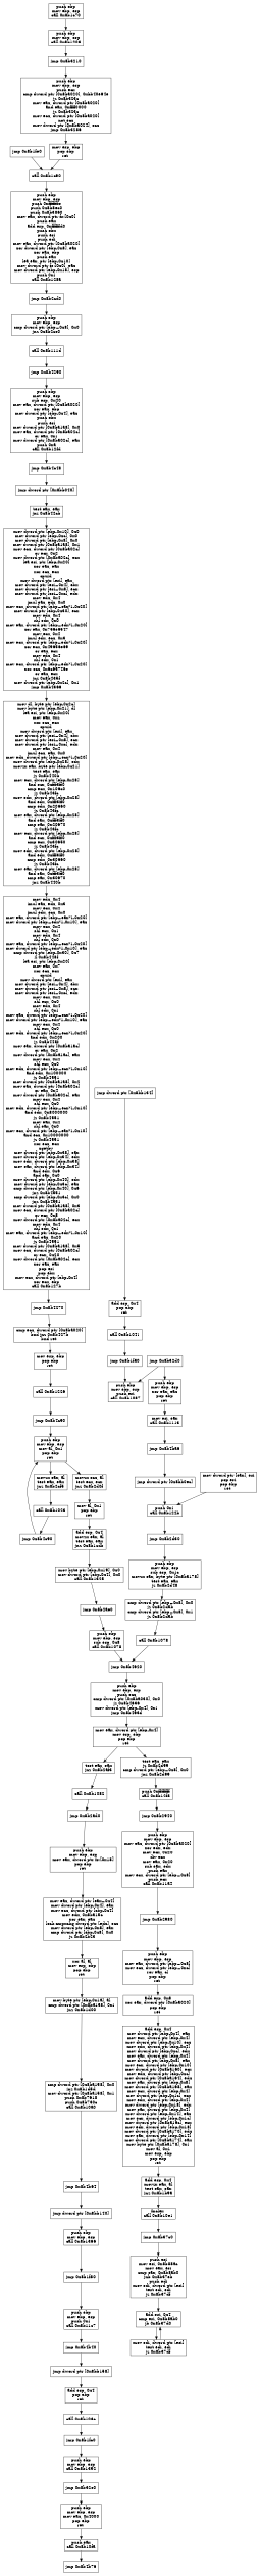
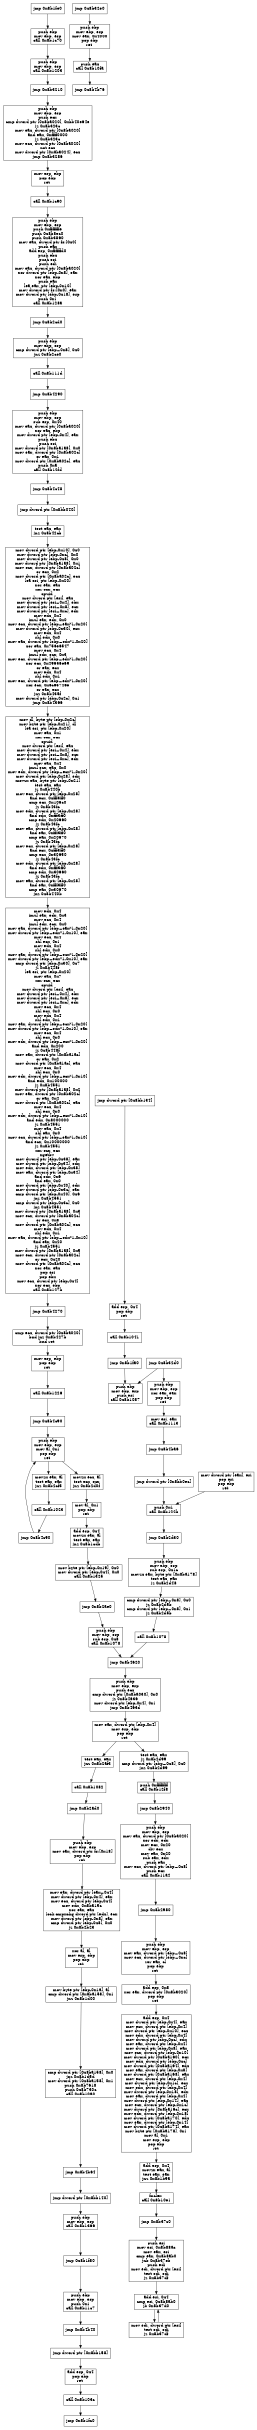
  digraph {
    node [shape=box]
    n1 [label="jmp 0x8b1fe0"]
    n2 [label="push ebp\nmov ebp, esp\ncall 0x8b1c70\n"]
    n3 [label="push ebp\nmov ebp, esp\ncall 0x8b1203\n"]
    n4 [label="jmp 0x8b3210\n"]
    n5 [label="push ebp\nmov ebp, esp\npush ecx\ncmp dword ptr [0x8ba020], 0xbb40e64e\njz 0x8b323c\nmov eax, dword ptr [0x8ba020]\nand eax, 0xffff0000\njz 0x8b323c\nmov ecx, dword ptr [0x8ba020]\nnot ecx\nmov dword ptr [0x8ba024], ecx\njmp 0x8b3286\n"]
    n6 [label="mov esp, ebp\npop ebp\nret \n"]
    n7 [label="call 0x8b1c90\n"]
    n8 [label="push ebp\nmov ebp, esp\npush 0xfffffffe\npush 0x8b8ec0\npush 0x8b3860\nmov eax, dword ptr fs:[0x0]\npush eax\nadd esp, 0xffffffd0\npush ebx\npush esi\npush edi\nmov eax, dword ptr [0x8ba020]\nxor dword ptr [ebp-0x8], eax\nxor eax, ebp\npush eax\nlea eax, ptr [ebp-0x10]\nmov dword ptr fs:[0x0], eax\nmov dword ptr [ebp-0x18], esp\npush 0x1\ncall 0x8b128a\n"]
    n9 [label="jmp 0x8b2cd0\n"]
    n10 [label="push ebp\nmov ebp, esp\ncmp dword ptr [ebp+0x8], 0x0\njnz 0x8b2ce0\n"]
    n11 [label="call 0x8b111d\n"]
    n12 [label="jmp 0x8b4290\n"]
    n13 [label="push ebp\nmov ebp, esp\nsub esp, 0x40\nmov eax, dword ptr [0x8ba020]\nxor eax, ebp\nmov dword ptr [ebp-0x4], eax\npush ebx\npush esi\nmov dword ptr [0x8ba1a8], 0x0\nmov eax, dword ptr [0x8ba02c]\nor eax, 0x1\nmov dword ptr [0x8ba02c], eax\npush 0xa\ncall 0x8b12fd\n"]
    n14 [label="jmp 0x8b4c48\n"]
    n15 [label="jmp dword ptr [0x8bb040]\n"]
    n16 [label="test eax, eax\njnz 0x8b42cb\n"]
    n17 [label="mov dword ptr [ebp-0x10], 0x0\nmov dword ptr [ebp-0xc], 0x0\nmov dword ptr [ebp-0x8], 0x0\nmov dword ptr [0x8ba1a8], 0x1\nmov ecx, dword ptr [0x8ba02c]\nor ecx, 0x2\nmov dword ptr [0x8ba02c], ecx\nlea esi, ptr [ebp-0x20]\nxor eax, eax\nxor ecx, ecx\ncpuid \nmov dword ptr [esi], eax\nmov dword ptr [esi+0x4], ebx\nmov dword ptr [esi+0x8], ecx\nmov dword ptr [esi+0xc], edx\nmov edx, 0x4\nimul eax, edx, 0x0\nmov ecx, dword ptr [ebp+eax*1-0x20]\nmov dword ptr [ebp-0x30], ecx\nmov edx, 0x4\nshl edx, 0x0\nmov eax, dword ptr [ebp+edx*1-0x20]\nxor eax, 0x756e6547\nmov ecx, 0x4\nimul edx, ecx, 0x3\nmov ecx, dword ptr [ebp+edx*1-0x20]\nxor ecx, 0x49656e69\nor eax, ecx\nmov edx, 0x4\nshl edx, 0x1\nmov ecx, dword ptr [ebp+edx*1-0x20]\nxor ecx, 0x6c65746e\nor eax, ecx\njnz 0x8b435f\nmov dword ptr [ebp-0x2c], 0x1\njmp 0x8b4366\n"]
    n18 [label="mov dl, byte ptr [ebp-0x2c]\nmov byte ptr [ebp-0x21], dl\nlea esi, ptr [ebp-0x20]\nmov eax, 0x1\nxor ecx, ecx\ncpuid \nmov dword ptr [esi], eax\nmov dword ptr [esi+0x4], ebx\nmov dword ptr [esi+0x8], ecx\nmov dword ptr [esi+0xc], edx\nmov eax, 0x4\nimul ecx, eax, 0x0\nmov edx, dword ptr [ebp+ecx*1-0x20]\nmov dword ptr [ebp-0x28], edx\nmovzx eax, byte ptr [ebp-0x21]\ntest eax, eax\njz 0x8b440b\nmov ecx, dword ptr [ebp-0x28]\nand ecx, 0xfff3ff0\ncmp ecx, 0x106c0\njz 0x8b43fc\nmov edx, dword ptr [ebp-0x28]\nand edx, 0xfff3ff0\ncmp edx, 0x20660\njz 0x8b43fc\nmov eax, dword ptr [ebp-0x28]\nand eax, 0xfff3ff0\ncmp eax, 0x20670\njz 0x8b43fc\nmov ecx, dword ptr [ebp-0x28]\nand ecx, 0xfff3ff0\ncmp ecx, 0x30650\njz 0x8b43fc\nmov edx, dword ptr [ebp-0x28]\nand edx, 0xfff3ff0\ncmp edx, 0x30660\njz 0x8b43fc\nmov eax, dword ptr [ebp-0x28]\nand eax, 0xfff3ff0\ncmp eax, 0x30670\njnz 0x8b440b\n"]
    n19 [label="mov edx, 0x4\nimul eax, edx, 0x3\nmov ecx, 0x4\nimul edx, ecx, 0x0\nmov eax, dword ptr [ebp+eax*1-0x20]\nmov dword ptr [ebp+edx*1-0x10], eax\nmov ecx, 0x4\nshl ecx, 0x1\nmov edx, 0x4\nshl edx, 0x0\nmov eax, dword ptr [ebp+ecx*1-0x20]\nmov dword ptr [ebp+edx*1-0x10], eax\ncmp dword ptr [ebp-0x30], 0x7\njl 0x8b448f\nlea esi, ptr [ebp-0x20]\nmov eax, 0x7\nxor ecx, ecx\ncpuid \nmov dword ptr [esi], eax\nmov dword ptr [esi+0x4], ebx\nmov dword ptr [esi+0x8], ecx\nmov dword ptr [esi+0xc], edx\nmov ecx, 0x4\nshl ecx, 0x0\nmov edx, 0x4\nshl edx, 0x1\nmov eax, dword ptr [ebp+ecx*1-0x20]\nmov dword ptr [ebp+edx*1-0x10], eax\nmov ecx, 0x4\nshl ecx, 0x0\nmov edx, dword ptr [ebp+ecx*1-0x20]\nand edx, 0x200\njz 0x8b448f\nmov eax, dword ptr [0x8ba1ac]\nor eax, 0x2\nmov dword ptr [0x8ba1ac], eax\nmov ecx, 0x4\nshl ecx, 0x0\nmov edx, dword ptr [ebp+ecx*1-0x10]\nand edx, 0x100000\njz 0x8b4551\nmov dword ptr [0x8ba1a8], 0x2\nmov eax, dword ptr [0x8ba02c]\nor eax, 0x4\nmov dword ptr [0x8ba02c], eax\nmov ecx, 0x4\nshl ecx, 0x0\nmov edx, dword ptr [ebp+ecx*1-0x10]\nand edx, 0x8000000\njz 0x8b4551\nmov eax, 0x4\nshl eax, 0x0\nmov ecx, dword ptr [ebp+eax*1-0x10]\nand ecx, 0x10000000\njz 0x8b4551\nxor ecx, ecx\nxgetbv \nmov dword ptr [ebp-0x38], eax\nmov dword ptr [ebp-0x34], edx\nmov edx, dword ptr [ebp-0x38]\nmov eax, dword ptr [ebp-0x34]\nand edx, 0x6\nand eax, 0x0\nmov dword ptr [ebp-0x40], edx\nmov dword ptr [ebp-0x3c], eax\ncmp dword ptr [ebp-0x40], 0x6\njnz 0x8b4551\ncmp dword ptr [ebp-0x3c], 0x0\njnz 0x8b4551\nmov dword ptr [0x8ba1a8], 0x3\nmov ecx, dword ptr [0x8ba02c]\nor ecx, 0x8\nmov dword ptr [0x8ba02c], ecx\nmov edx, 0x4\nshl edx, 0x1\nmov eax, dword ptr [ebp+edx*1-0x10]\nand eax, 0x20\njz 0x8b4551\nmov dword ptr [0x8ba1a8], 0x5\nmov ecx, dword ptr [0x8ba02c]\nor ecx, 0x20\nmov dword ptr [0x8ba02c], ecx\nxor eax, eax\npop esi\npop ebx\nmov ecx, dword ptr [ebp-0x4]\nxor ecx, ebp\ncall 0x8b127b\n"]
    n20 [label="jmp 0x8b4270\n"]
    n21 [label="cmp ecx, dword ptr [0x8ba020]\nbnd jnz 0x8b427b\nbnd ret \n"]
    n22 [label="mov esp, ebp\npop ebp\nret \n"]
    n23 [label="call 0x8b1226\n"]
    n24 [label="jmp 0x8b4c90\n"]
    n25 [label="push ebp\nmov ebp, esp\nmov al, 0x1\npop ebp\nret \n"]
    n26 [label="movzx eax, al\ntest eax, eax\njnz 0x8b2cf5\n"]
    n27 [label="movzx ecx, al\ntest ecx, ecx\njnz 0x8b2d0f\n"]
    n28 [label="call 0x8b1023\n"]
    n29 [label="mov al, 0x1\npop ebp\nret \n"]
    n30 [label="jmp 0x8b4c90\n"]
    n31 [label="add esp, 0x4\nmovzx eax, al\ntest eax, eax\njnz 0x8b1cdb\n"]
    n32 [label="mov byte ptr [ebp-0x19], 0x0\nmov dword ptr [ebp-0x4], 0x0\ncall 0x8b1325\n"]
    n33 [label="jmp 0x8b2ae0\n"]
    n34 [label="push ebp\nmov ebp, esp\nsub esp, 0x8\ncall 0x8b1078\n"]
    n35 [label="jmp 0x8b4620\n"]
    n36 [label="push ebp\nmov ebp, esp\npush ecx\ncmp dword ptr [0x8ba030], 0x0\njz 0x8b4636\nmov dword ptr [ebp-0x4], 0x1\njmp 0x8b463d\n"]
    n37 [label="mov eax, dword ptr [ebp-0x4]\nmov esp, ebp\npop ebp\nret \n"]
    n38 [label="test eax, eax\njnz 0x8b2af3\n"]
    n39 [label="test eax, eax\njz 0x8b2d99\ncmp dword ptr [ebp+0x8], 0x0\njnz 0x8b2d99\n"]
    n40 [label="call 0x8b1082\n"]
    n41 [label="push 0xffffffff\ncall 0x8b12f8\n"]
    n42 [label="jmp 0x8b2ad0\n"]
    n43 [label="push ebp\nmov ebp, esp\nmov eax, dword ptr fs:[0x18]\npop ebp\nret \n"]
    n44 [label="mov eax, dword ptr [eax+0x4]\nmov dword ptr [ebp-0x4], eax\nmov ecx, dword ptr [ebp-0x4]\nmov edx, 0x8ba15c\nxor eax, eax\nlock cmpxchg dword ptr [edx], ecx\nmov dword ptr [ebp-0x8], eax\ncmp dword ptr [ebp-0x8], 0x0\njz 0x8b2b23\n"]
    n45 [label="xor al, al\nmov esp, ebp\npop ebp\nret \n"]
    n46 [label="mov byte ptr [ebp-0x1a], al\ncmp dword ptr [0x8ba158], 0x1\njnz 0x8b1d00\n"]
    n47 [label="cmp dword ptr [0x8ba158], 0x0\njnz 0x8b1d5d\nmov dword ptr [0x8ba158], 0x1\npush 0x8b7618\npush 0x8b730c\ncall 0x8b10a0\n"]
    n48 [label="jmp 0x8b4b64\n"]
    n49 [label="jmp dword ptr [0x8bb140]\n"]
    n50 [label="push ebp\nmov ebp, esp\ncall 0x8b1366\n"]
    n51 [label="jmp 0x8b1f80\n"]
    n52 [label="push ebp\nmov ebp, esp\npush 0x1\ncall 0x8b11c7\n"]
    n53 [label="jmp 0x8b4b40\n"]
    n54 [label="jmp dword ptr [0x8bb158]\n"]
    n55 [label="add esp, 0x4\npop ebp\nret \n"]
    n56 [label="call 0x8b103c\n"]
    n57 [label="jmp 0x8b1fc0\n"]
-   n58 [label="push ebp\nmov ebp, esp\ncall 0x8b1352\n"]
    n59 [label="jmp 0x8b32e0\n"]
    n60 [label="push ebp\nmov ebp, esp\nmov eax, 0x4000\npop ebp\nret \n"]
    n61 [label="push eax\ncall 0x8b10fa\n"]
    n62 [label="jmp 0x8b4b76\n"]
    n63 [label="jmp dword ptr [0x8bb134]\n"]
    n64 [label="add esp, 0x4\npop ebp\nret \n"]
    n65 [label="call 0x8b1041\n"]
    n66 [label="jmp 0x8b1fa0\n"]
    n67 [label="push ebp\nmov ebp, esp\npush esi\ncall 0x8b1087\n"]
    n68 [label="jmp 0x8b32d0\n"]
    n69 [label="push ebp\nmov ebp, esp\nxor eax, eax\npop ebp\nret \n"]
    n70 [label="mov esi, eax\ncall 0x8b1113\n"]
    n71 [label="jmp 0x8b4ba6\n"]
    n72 [label="jmp dword ptr [0x8bb0ec]\n"]
    n73 [label="push 0x1\ncall 0x8b122b\n"]
    n74 [label="mov dword ptr [eax], esi\npop esi\npop ebp\nret \n"]
    n75 [label="jmp 0x8b2d30\n"]
    n76 [label="push ebp\nmov ebp, esp\nsub esp, 0x1c\nmovzx eax, byte ptr [0x8ba178]\ntest eax, eax\njz 0x8b2d48\n"]
    n77 [label="cmp dword ptr [ebp+0x8], 0x0\njz 0x8b2d5b\ncmp dword ptr [ebp+0x8], 0x1\njz 0x8b2d5b\n"]
    n78 [label="call 0x8b1078\n"]
    n79 [label="jmp 0x8b2940\n"]
    n80 [label="push ebp\nmov ebp, esp\nmov eax, dword ptr [0x8ba020]\nxor edx, edx\nmov ecx, 0x20\ndiv ecx\nmov eax, 0x20\nsub eax, edx\npush eax\nmov ecx, dword ptr [ebp+0x8]\npush ecx\ncall 0x8b11a4\n"]
    n81 [label="jmp 0x8b2980\n"]
    n82 [label="push ebp\nmov ebp, esp\nmov eax, dword ptr [ebp+0x8]\nmov ecx, dword ptr [ebp+0xc]\nror eax, cl\npop ebp\nret \n"]
    n83 [label="add esp, 0x8\nxor eax, dword ptr [0x8ba020]\npop ebp\nret \n"]
    n84 [label="add esp, 0x4\nmov dword ptr [ebp-0x4], eax\nmov ecx, dword ptr [ebp-0x4]\nmov dword ptr [ebp-0x10], ecx\nmov edx, dword ptr [ebp-0x4]\nmov dword ptr [ebp-0xc], edx\nmov eax, dword ptr [ebp-0x4]\nmov dword ptr [ebp-0x8], eax\nmov ecx, dword ptr [ebp-0x10]\nmov dword ptr [0x8ba160], ecx\nmov edx, dword ptr [ebp-0xc]\nmov dword ptr [0x8ba164], edx\nmov eax, dword ptr [ebp-0x8]\nmov dword ptr [0x8ba168], eax\nmov ecx, dword ptr [ebp-0x4]\nmov dword ptr [ebp-0x1c], ecx\nmov edx, dword ptr [ebp-0x4]\nmov dword ptr [ebp-0x18], edx\nmov eax, dword ptr [ebp-0x4]\nmov dword ptr [ebp-0x14], eax\nmov ecx, dword ptr [ebp-0x1c]\nmov dword ptr [0x8ba16c], ecx\nmov edx, dword ptr [ebp-0x18]\nmov dword ptr [0x8ba170], edx\nmov eax, dword ptr [ebp-0x14]\nmov dword ptr [0x8ba174], eax\nmov byte ptr [0x8ba178], 0x1\nmov al, 0x1\nmov esp, ebp\npop ebp\nret \n"]
    n85 [label="add esp, 0x4\nmovzx eax, al\ntest eax, eax\njnz 0x8b1b9a\n"]
    n86 [label="fnclex \ncall 0x8b10e1\n"]
    n87 [label="jmp 0x8b37c0\n"]
    n88 [label="push esi\nmov esi, 0x8b88ac\nmov eax, esi\ncmp eax, 0x8b8ab0\njnb 0x8b37eb\npush edi\nmov edi, dword ptr [esi]\ntest edi, edi\njz 0x8b37df\n"]
    n89 [label="add esi, 0x4\ncmp esi, 0x8b8ab0\njb 0x8b37d0\n"]
    n90 [label="mov edi, dword ptr [esi]\ntest edi, edi\njz 0x8b37df\n"]
-   n1 -> n7
+   n1 -> n2
    n2 -> n3
    n3 -> n4
    n4 -> n5
    n5 -> n6
    n6 -> n7
    n7 -> n8
    n8 -> n9
    n9 -> n10
    n10 -> n11
    n11 -> n12
    n12 -> n13
    n13 -> n14
    n14 -> n15
    n15 -> n16
    n16 -> n17
    n17 -> n18
    n18 -> n19
    n19 -> n20
    n20 -> n21
    n21 -> n22
    n22 -> n23
    n23 -> n24
    n24 -> n25
    n25 -> n26
    n25 -> n27
    n26 -> n28
    n27 -> n29
    n28 -> n30
    n29 -> n31
    n30 -> n25
    n31 -> n32
    n32 -> n33
    n33 -> n34
    n34 -> n35
    n35 -> n36
    n36 -> n37
    n37 -> n38
    n37 -> n39
    n38 -> n40
    n39 -> n41
    n40 -> n42
    n41 -> n79
    n42 -> n43
    n43 -> n44
    n44 -> n45
    n45 -> n46
    n46 -> n47
    n47 -> n48
    n48 -> n49
    n49 -> n50
    n50 -> n51
    n51 -> n52
    n52 -> n53
    n53 -> n54
    n54 -> n55
    n55 -> n56
    n56 -> n57
-   n57 -> n58
-   n58 -> n59
    n59 -> n60
    n60 -> n61
    n61 -> n62
    n63 -> n64
    n64 -> n65
    n65 -> n66
    n66 -> n67
    n68 -> n67
    n68 -> n69
    n69 -> n70
    n70 -> n71
    n71 -> n72
    n72 -> n73
    n73 -> n75
    n74 -> n73
    n75 -> n76
    n76 -> n77
    n77 -> n78
    n78 -> n35
    n79 -> n80
    n80 -> n81
    n81 -> n82
    n82 -> n83
    n83 -> n84
    n84 -> n85
    n85 -> n86
    n86 -> n87
    n87 -> n88
    n88 -> n89
    n89 -> n90
    n90 -> n89
  }
